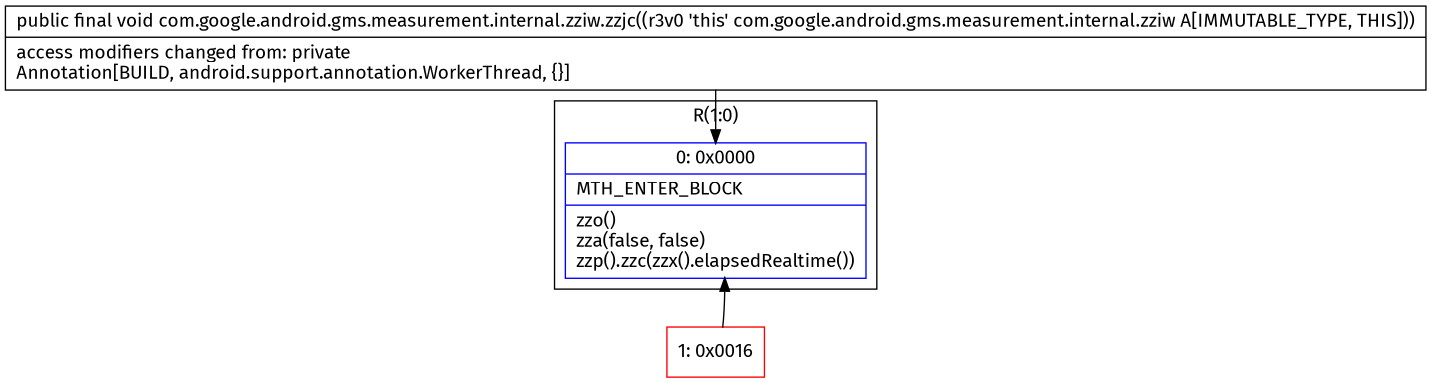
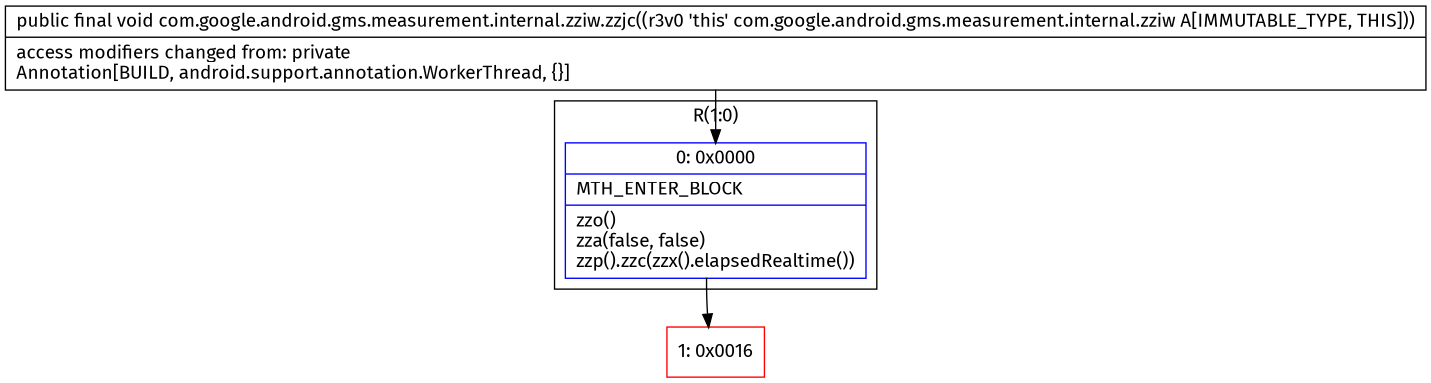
  digraph {
    fontname="Fira Sans"
    node [shape=record fontname="Fira Sans"]
    edge [fontname="Fira Sans"]
    n1 [color=blue label="{0\:\ 0x0000|MTH_ENTER_BLOCK\l|zzo()\lzza(false, false)\lzzp().zzc(zzx().elapsedRealtime())\l}"]
    n2 [color=red label="{1\:\ 0x0016}"]
    n3 [label="{public final void com.google.android.gms.measurement.internal.zziw.zzjc((r3v0 'this' com.google.android.gms.measurement.internal.zziw A[IMMUTABLE_TYPE, THIS]))  | access modifiers changed from: private\lAnnotation[BUILD, android.support.annotation.WorkerThread, \{\}]\l}"]
    subgraph cluster_1 {
      label="R(1:0)"
      n1
    }
-   n2 -> n1
+   n1 -> n2
    n3 -> n1
  }
